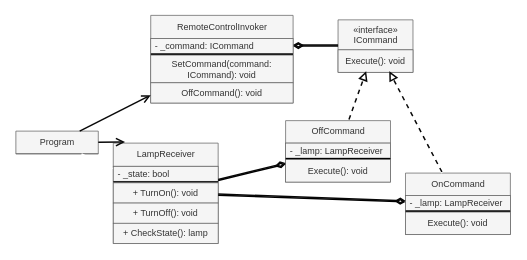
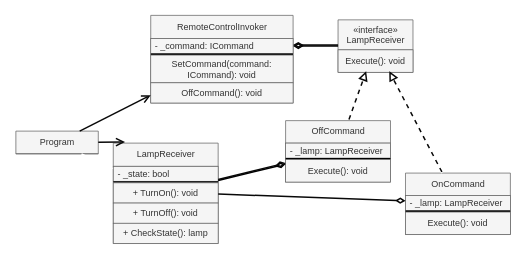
  <mxCell id="0" />
  <mxCell id="1" parent="0" />
  <mxCell id="2" value="&lt;span style=&quot;font-weight: 400;&quot;&gt;RemoteControlInvoker&lt;br&gt;&lt;/span&gt;" style="swimlane;fontStyle=1;align=center;verticalAlign=middle;childLayout=stackLayout;horizontal=1;startSize=31;horizontalStack=0;resizeParent=1;resizeParentMax=0;resizeLast=0;collapsible=0;marginBottom=0;html=1;fillColor=#f5f5f5;fontColor=#333333;strokeColor=#666666;" parent="1" vertex="1"><mxGeometry x="200" y="20" width="190" height="117" as="geometry" /></mxCell>
  <mxCell id="3" value="- _command: ICommand" style="text;html=1;strokeColor=#666666;fillColor=#f5f5f5;align=left;verticalAlign=middle;spacingLeft=4;spacingRight=4;overflow=hidden;rotatable=0;points=[[0,0.5],[1,0.5]];portConstraint=eastwest;fontColor=#333333;" parent="2" vertex="1"><mxGeometry y="31" width="190" height="20" as="geometry" /></mxCell>
  <mxCell id="4" value="" style="line;strokeWidth=2;align=left;verticalAlign=middle;spacingTop=-1;spacingLeft=3;spacingRight=3;rotatable=0;labelPosition=right;points=[];portConstraint=eastwest;labelBackgroundColor=#D1AEFC;labelBorderColor=none;shadow=0;" parent="2" vertex="1"><mxGeometry y="51" width="190" height="2" as="geometry" /></mxCell>
  <mxCell id="5" value="SetCommand(command: &lt;br&gt;ICommand): void" style="text;html=1;strokeColor=#666666;fillColor=#f5f5f5;align=center;verticalAlign=middle;spacingLeft=4;spacingRight=4;overflow=hidden;rotatable=0;points=[[0,0.5],[1,0.5]];portConstraint=eastwest;fontColor=#333333;" parent="2" vertex="1"><mxGeometry y="53" width="190" height="37" as="geometry" /></mxCell>
  <mxCell id="6" value="OffCommand(): void" style="text;html=1;strokeColor=#666666;fillColor=#f5f5f5;align=center;verticalAlign=middle;spacingLeft=4;spacingRight=4;overflow=hidden;rotatable=0;points=[[0,0.5],[1,0.5]];portConstraint=eastwest;fontColor=#333333;" parent="2" vertex="1"><mxGeometry y="90" width="190" height="27" as="geometry" /></mxCell>
  <mxCell id="7" value="Program" style="swimlane;fontStyle=0;align=center;verticalAlign=top;childLayout=stackLayout;horizontal=1;startSize=30;horizontalStack=0;resizeParent=1;resizeParentMax=0;resizeLast=0;collapsible=0;marginBottom=0;html=1;fillColor=#f5f5f5;fontColor=#333333;strokeColor=#666666;" parent="1" vertex="1"><mxGeometry x="20" y="174.5" width="110" height="30.5" as="geometry" /></mxCell>
  <mxCell id="8" value="" style="endArrow=open;startArrow=none;endFill=0;startFill=0;endSize=8;html=1;verticalAlign=bottom;labelBackgroundColor=none;strokeWidth=2;sketch=0;fillColor=#f5f5f5;strokeColor=#080808;" parent="1" source="7" target="2" edge="1"><mxGeometry width="160" relative="1" as="geometry"><mxPoint x="540" y="85.5" as="sourcePoint" /><mxPoint x="700" y="85.5" as="targetPoint" /></mxGeometry></mxCell>
  <mxCell id="9" value="" style="endArrow=block;startArrow=none;endFill=0;startFill=0;endSize=8;html=1;verticalAlign=bottom;dashed=1;labelBackgroundColor=none;sketch=0;strokeWidth=2;fillColor=#f5f5f5;strokeColor=#FFFFFF;" parent="1" source="18" target="16" edge="1"><mxGeometry width="160" relative="1" as="geometry"><mxPoint x="659.57" y="270.5" as="sourcePoint" /><mxPoint x="720.417" y="132.5" as="targetPoint" /></mxGeometry></mxCell>
  <mxCell id="10" value="&lt;span style=&quot;font-weight: 400;&quot;&gt;LampReceiver&lt;br&gt;&lt;/span&gt;" style="swimlane;fontStyle=1;align=center;verticalAlign=middle;childLayout=stackLayout;horizontal=1;startSize=31;horizontalStack=0;resizeParent=1;resizeParentMax=0;resizeLast=0;collapsible=0;marginBottom=0;html=1;fillColor=#f5f5f5;fontColor=#333333;strokeColor=#666666;" parent="1" vertex="1"><mxGeometry x="150" y="190.5" width="140" height="134" as="geometry" /></mxCell>
  <mxCell id="11" value="- _state: bool" style="text;html=1;strokeColor=#666666;fillColor=#f5f5f5;align=left;verticalAlign=middle;spacingLeft=4;spacingRight=4;overflow=hidden;rotatable=0;points=[[0,0.5],[1,0.5]];portConstraint=eastwest;fontColor=#333333;" parent="10" vertex="1"><mxGeometry y="31" width="140" height="20" as="geometry" /></mxCell>
  <mxCell id="12" value="" style="line;strokeWidth=2;align=left;verticalAlign=middle;spacingTop=-1;spacingLeft=3;spacingRight=3;rotatable=0;labelPosition=right;points=[];portConstraint=eastwest;labelBackgroundColor=#D1AEFC;labelBorderColor=none;shadow=0;" parent="10" vertex="1"><mxGeometry y="51" width="140" height="2" as="geometry" /></mxCell>
  <mxCell id="13" value="+ TurnOn(): void" style="text;html=1;strokeColor=#666666;fillColor=#f5f5f5;align=center;verticalAlign=middle;spacingLeft=4;spacingRight=4;overflow=hidden;rotatable=0;points=[[0,0.5],[1,0.5]];portConstraint=eastwest;fontColor=#333333;" parent="10" vertex="1"><mxGeometry y="53" width="140" height="27" as="geometry" /></mxCell>
  <mxCell id="14" value="+ TurnOff(): void" style="text;html=1;strokeColor=#666666;fillColor=#f5f5f5;align=center;verticalAlign=middle;spacingLeft=4;spacingRight=4;overflow=hidden;rotatable=0;points=[[0,0.5],[1,0.5]];portConstraint=eastwest;fontColor=#333333;" parent="10" vertex="1"><mxGeometry y="80" width="140" height="27" as="geometry" /></mxCell>
  <mxCell id="15" value="+ CheckState(): lamp" style="text;html=1;strokeColor=#666666;fillColor=#f5f5f5;align=center;verticalAlign=middle;spacingLeft=4;spacingRight=4;overflow=hidden;rotatable=0;points=[[0,0.5],[1,0.5]];portConstraint=eastwest;fontColor=#333333;" parent="10" vertex="1"><mxGeometry y="107" width="140" height="27" as="geometry" /></mxCell>
- <mxCell id="16" value="«interface»&lt;br&gt;ICommand" style="swimlane;fontStyle=0;align=center;verticalAlign=top;childLayout=stackLayout;horizontal=1;startSize=40;horizontalStack=0;resizeParent=1;resizeParentMax=0;resizeLast=0;collapsible=0;marginBottom=0;html=1;fillColor=#f5f5f5;fontColor=#333333;strokeColor=#666666;" parent="1" vertex="1"><mxGeometry x="450" y="26" width="100" height="70" as="geometry" /></mxCell>
+ <mxCell id="16" value="«interface»&lt;br&gt;LampReceiver" style="swimlane;fontStyle=0;align=center;verticalAlign=top;childLayout=stackLayout;horizontal=1;startSize=40;horizontalStack=0;resizeParent=1;resizeParentMax=0;resizeLast=0;collapsible=0;marginBottom=0;html=1;fillColor=#f5f5f5;fontColor=#333333;strokeColor=#666666;" parent="1" vertex="1"><mxGeometry x="450" y="26" width="100" height="70" as="geometry" /></mxCell>
  <mxCell id="17" value="Execute(): void" style="text;html=1;strokeColor=#666666;fillColor=#f5f5f5;align=center;verticalAlign=middle;spacingLeft=4;spacingRight=4;overflow=hidden;rotatable=0;points=[[0,0.5],[1,0.5]];portConstraint=eastwest;fontColor=#333333;" parent="16" vertex="1"><mxGeometry y="40" width="100" height="30" as="geometry" /></mxCell>
  <mxCell id="18" value="OffCommand" style="swimlane;fontStyle=0;align=center;verticalAlign=top;childLayout=stackLayout;horizontal=1;startSize=30;horizontalStack=0;resizeParent=1;resizeParentMax=0;resizeLast=0;collapsible=0;marginBottom=0;html=1;fillColor=#f5f5f5;fontColor=#333333;strokeColor=#666666;" parent="1" vertex="1"><mxGeometry x="380" y="160.5" width="140" height="82" as="geometry" /></mxCell>
  <mxCell id="19" value="- _lamp: LampReceiver" style="text;html=1;strokeColor=#666666;fillColor=#f5f5f5;align=left;verticalAlign=middle;spacingLeft=4;spacingRight=4;overflow=hidden;rotatable=0;points=[[0,0.5],[1,0.5]];portConstraint=eastwest;fontColor=#333333;" parent="18" vertex="1"><mxGeometry y="30" width="140" height="20" as="geometry" /></mxCell>
  <mxCell id="20" value="" style="line;strokeWidth=2;align=left;verticalAlign=middle;spacingTop=-1;spacingLeft=3;spacingRight=3;rotatable=0;labelPosition=right;points=[];portConstraint=eastwest;labelBackgroundColor=#D1AEFC;labelBorderColor=none;shadow=0;" parent="18" vertex="1"><mxGeometry y="50" width="140" height="2" as="geometry" /></mxCell>
  <mxCell id="21" value="Execute(): void" style="text;html=1;strokeColor=#666666;fillColor=#f5f5f5;align=center;verticalAlign=middle;spacingLeft=4;spacingRight=4;overflow=hidden;rotatable=0;points=[[0,0.5],[1,0.5]];portConstraint=eastwest;fontColor=#333333;" parent="18" vertex="1"><mxGeometry y="52" width="140" height="30" as="geometry" /></mxCell>
  <mxCell id="22" value="OnCommand" style="swimlane;fontStyle=0;align=center;verticalAlign=top;childLayout=stackLayout;horizontal=1;startSize=30;horizontalStack=0;resizeParent=1;resizeParentMax=0;resizeLast=0;collapsible=0;marginBottom=0;html=1;fillColor=#f5f5f5;fontColor=#333333;strokeColor=#666666;" parent="1" vertex="1"><mxGeometry x="540" y="230.5" width="140" height="82" as="geometry" /></mxCell>
  <mxCell id="23" value="- _lamp: LampReceiver" style="text;html=1;strokeColor=#666666;fillColor=#f5f5f5;align=left;verticalAlign=middle;spacingLeft=4;spacingRight=4;overflow=hidden;rotatable=0;points=[[0,0.5],[1,0.5]];portConstraint=eastwest;fontColor=#333333;" parent="22" vertex="1"><mxGeometry y="30" width="140" height="20" as="geometry" /></mxCell>
  <mxCell id="24" value="" style="line;strokeWidth=2;align=left;verticalAlign=middle;spacingTop=-1;spacingLeft=3;spacingRight=3;rotatable=0;labelPosition=right;points=[];portConstraint=eastwest;labelBackgroundColor=#D1AEFC;labelBorderColor=none;shadow=0;" parent="22" vertex="1"><mxGeometry y="50" width="140" height="2" as="geometry" /></mxCell>
  <mxCell id="25" value="Execute(): void" style="text;html=1;strokeColor=#666666;fillColor=#f5f5f5;align=center;verticalAlign=middle;spacingLeft=4;spacingRight=4;overflow=hidden;rotatable=0;points=[[0,0.5],[1,0.5]];portConstraint=eastwest;fontColor=#333333;" parent="22" vertex="1"><mxGeometry y="52" width="140" height="30" as="geometry" /></mxCell>
  <mxCell id="26" value="" style="endArrow=block;startArrow=none;endFill=0;startFill=0;endSize=8;html=1;verticalAlign=bottom;dashed=1;labelBackgroundColor=none;sketch=0;strokeWidth=2;fillColor=#f5f5f5;strokeColor=#FFFFFF;" parent="1" source="22" target="16" edge="1"><mxGeometry width="160" relative="1" as="geometry"><mxPoint x="483.858" y="291.5" as="sourcePoint" /><mxPoint x="463.78" y="240.5" as="targetPoint" /></mxGeometry></mxCell>
  <mxCell id="27" value="" style="endArrow=none;startArrow=diamondThin;endFill=0;startFill=0;html=1;verticalAlign=bottom;labelBackgroundColor=none;strokeWidth=2;startSize=8;endSize=8;" parent="1" source="18" target="10" edge="1"><mxGeometry width="160" relative="1" as="geometry"><mxPoint x="450" y="280.5" as="sourcePoint" /><mxPoint x="610" y="280.5" as="targetPoint" /></mxGeometry></mxCell>
- <mxCell id="28" value="" style="endArrow=none;startArrow=diamondThin;endFill=0;startFill=0;html=1;verticalAlign=bottom;labelBackgroundColor=none;strokeWidth=2;startSize=8;endSize=8;" parent="1" source="22" target="10" edge="1"><mxGeometry width="160" relative="1" as="geometry"><mxPoint x="430" y="314.181" as="sourcePoint" /><mxPoint x="380" y="301.096" as="targetPoint" /></mxGeometry></mxCell>
  <mxCell id="29" value="" style="endArrow=none;startArrow=diamondThin;endFill=0;startFill=0;html=1;verticalAlign=bottom;labelBackgroundColor=none;strokeWidth=2;startSize=8;endSize=8;exitX=1;exitY=0.5;exitDx=0;exitDy=0;" parent="1" source="3" target="16" edge="1"><mxGeometry width="160" relative="1" as="geometry"><mxPoint x="430" y="234.84" as="sourcePoint" /><mxPoint x="380" y="245.798" as="targetPoint" /></mxGeometry></mxCell>
  <mxCell id="30" value="" style="endArrow=open;startArrow=none;endFill=0;startFill=0;endSize=8;html=1;verticalAlign=bottom;labelBackgroundColor=none;strokeWidth=2;sketch=0;fillColor=#f5f5f5;strokeColor=#FFFFFF;" parent="1" source="7" target="10" edge="1"><mxGeometry width="160" relative="1" as="geometry"><mxPoint x="140" y="82.5" as="sourcePoint" /><mxPoint x="210" y="82.5" as="targetPoint" /></mxGeometry></mxCell>
  <mxCell id="31" value="" style="endArrow=block;startArrow=none;endFill=0;startFill=0;endSize=8;html=1;verticalAlign=bottom;dashed=1;labelBackgroundColor=none;sketch=0;strokeWidth=2;fillColor=#f5f5f5;strokeColor=#080808;" edge="1" parent="1"><mxGeometry width="160" relative="1" as="geometry"><mxPoint x="588.575" y="229" as="sourcePoint" /><mxPoint x="518.29" y="94.5" as="targetPoint" /></mxGeometry></mxCell>
  <mxCell id="32" value="" style="endArrow=block;startArrow=none;endFill=0;startFill=0;endSize=8;html=1;verticalAlign=bottom;dashed=1;labelBackgroundColor=none;sketch=0;strokeWidth=2;fillColor=#f5f5f5;strokeColor=#080808;" edge="1" parent="1"><mxGeometry width="160" relative="1" as="geometry"><mxPoint x="464.591" y="159" as="sourcePoint" /><mxPoint x="487.544" y="94.5" as="targetPoint" /></mxGeometry></mxCell>
  <mxCell id="33" value="" style="endArrow=none;startArrow=diamondThin;endFill=0;startFill=0;html=1;verticalAlign=bottom;labelBackgroundColor=none;strokeWidth=2;startSize=8;endSize=8;exitX=1;exitY=0.5;exitDx=0;exitDy=0;strokeColor=#080808;" edge="1" parent="1"><mxGeometry width="160" relative="1" as="geometry"><mxPoint x="390" y="59.5" as="sourcePoint" /><mxPoint x="450" y="59.5" as="targetPoint" /></mxGeometry></mxCell>
  <mxCell id="34" value="" style="endArrow=none;startArrow=diamondThin;endFill=0;startFill=0;html=1;verticalAlign=bottom;labelBackgroundColor=none;strokeWidth=2;startSize=8;endSize=8;strokeColor=#080808;" edge="1" parent="1"><mxGeometry width="160" relative="1" as="geometry"><mxPoint x="380" y="217.043" as="sourcePoint" /><mxPoint x="290" y="238.957" as="targetPoint" /></mxGeometry></mxCell>
  <mxCell id="35" value="" style="endArrow=none;startArrow=diamondThin;endFill=0;startFill=0;html=1;verticalAlign=bottom;labelBackgroundColor=none;strokeWidth=2;startSize=8;endSize=8;strokeColor=#080808;" edge="1" parent="1"><mxGeometry width="160" relative="1" as="geometry"><mxPoint x="540" y="267.487" as="sourcePoint" /><mxPoint x="290" y="258.513" as="targetPoint" /></mxGeometry></mxCell>
  <mxCell id="36" value="" style="endArrow=open;startArrow=none;endFill=0;startFill=0;endSize=8;html=1;verticalAlign=bottom;labelBackgroundColor=none;strokeWidth=2;sketch=0;fillColor=#f5f5f5;strokeColor=#080808;" edge="1" parent="1" source="7"><mxGeometry width="160" relative="1" as="geometry"><mxPoint x="90.391" y="96" as="sourcePoint" /><mxPoint x="165.726" y="189" as="targetPoint" /></mxGeometry></mxCell>
